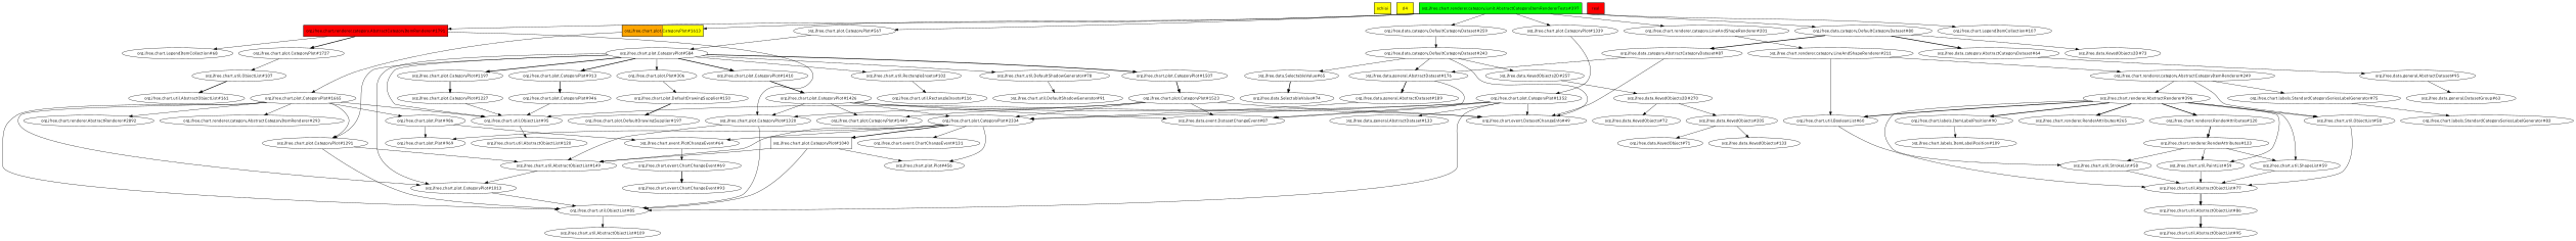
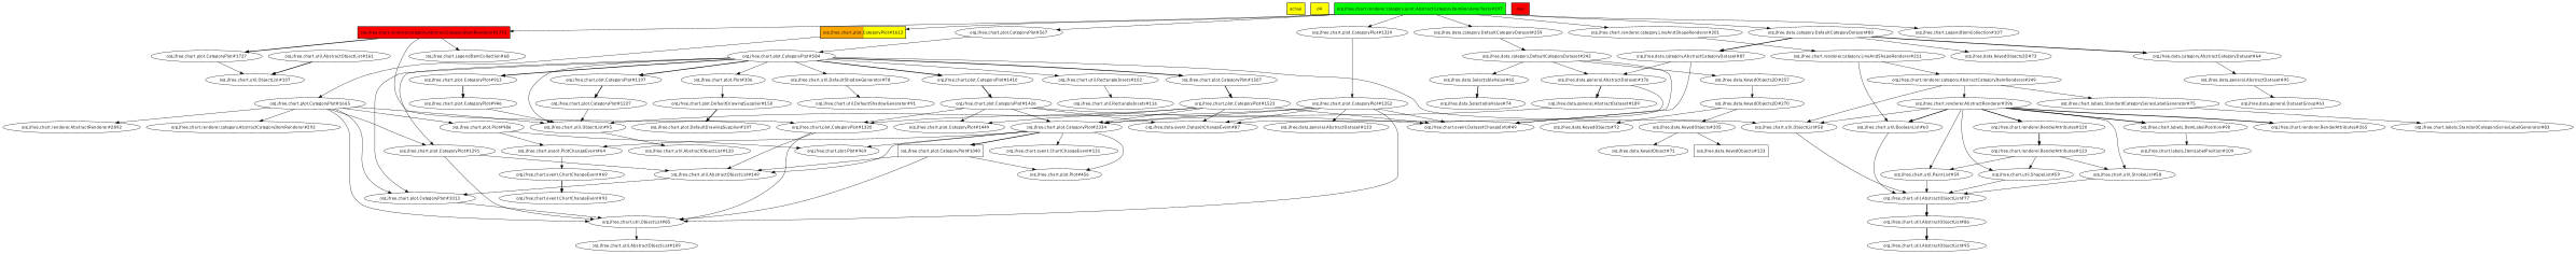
  digraph {
    fontname="IBM Plex Sans"
    node [fontname="IBM Plex Sans"]
    edge [fontname="IBM Plex Sans"]
    ochiai [fillcolor=yellow shape=box style=striped]
    d4 [fillcolor=yellow shape=box style=striped]
    "org.jfree.chart.renderer.category.AbstractCategoryItemRenderer#1791" [fillcolor=red shape=box style=striped]
    "org.jfree.chart.plot.CategoryPlot#1727"
    "org.jfree.chart.plot.CategoryPlot#1320"
    "org.jfree.chart.LegendItemCollection#68"
    "org.jfree.chart.util.ObjectList#107"
    "org.jfree.chart.util.ObjectList#85"
    "org.jfree.chart.util.AbstractObjectList#149"
    "org.jfree.chart.renderer.category.junit.AbstractCategoryItemRendererTests#397" [fillcolor=green shape=box style=striped]
    "org.jfree.chart.plot.CategoryPlot#1613" [fillcolor="orange:yellow" shape=box style=striped]
    "org.jfree.chart.renderer.category.LineAndShapeRenderer#201"
    "org.jfree.data.category.DefaultCategoryDataset#80"
    "org.jfree.chart.plot.CategoryPlot#1339"
    "org.jfree.chart.plot.CategoryPlot#567"
    "org.jfree.data.category.DefaultCategoryDataset#259"
    "org.jfree.chart.LegendItemCollection#107"
    "org.jfree.chart.plot.CategoryPlot#1665"
    "org.jfree.chart.renderer.category.LineAndShapeRenderer#211"
    "org.jfree.data.category.AbstractCategoryDataset#87"
    "org.jfree.data.KeyedObjects2D#73"
    "org.jfree.data.category.AbstractCategoryDataset#64"
    "org.jfree.chart.plot.CategoryPlot#1352"
    "org.jfree.chart.plot.CategoryPlot#584"
    "org.jfree.data.category.DefaultCategoryDataset#243"
    "org.jfree.chart.util.ObjectList#95"
    "org.jfree.chart.renderer.AbstractRenderer#2892"
    "org.jfree.chart.plot.Plot#986"
    "org.jfree.chart.plot.CategoryPlot#1291"
    "org.jfree.chart.plot.CategoryPlot#1013"
    "org.jfree.chart.renderer.category.AbstractCategoryItemRenderer#293"
    real [fillcolor=red shape=box style=striped]
    "org.jfree.data.general.AbstractDataset#176"
    "org.jfree.chart.event.DatasetChangeInfo#49"
    "org.jfree.data.event.DatasetChangeEvent#87"
    "org.jfree.data.general.AbstractDataset#189"
    "org.jfree.chart.plot.CategoryPlot#2334"
    "org.jfree.data.KeyedObjects2D#257"
    "org.jfree.data.SelectableValue#65"
    "org.jfree.data.KeyedObjects2D#270"
    "org.jfree.data.SelectableValue#74"
    "org.jfree.chart.event.PlotChangeEvent#64"
    "org.jfree.chart.event.ChartChangeEvent#69"
    "org.jfree.chart.event.ChartChangeEvent#93"
    "org.jfree.chart.labels.StandardCategorySeriesLabelGenerator#75"
    "org.jfree.chart.labels.StandardCategorySeriesLabelGenerator#83"
    "org.jfree.chart.util.RectangleInsets#102"
    "org.jfree.chart.util.RectangleInsets#116"
    "org.jfree.data.general.AbstractDataset#95"
    "org.jfree.data.general.DatasetGroup#63"
    "org.jfree.data.general.AbstractDataset#133"
    "org.jfree.chart.util.AbstractObjectList#109"
    "org.jfree.chart.plot.Plot#969"
    "org.jfree.chart.plot.CategoryPlot#1040" [shape=box]
    "org.jfree.chart.plot.Plot#456"
    "org.jfree.chart.event.ChartChangeEvent#131"
    n57 [label="org.jfree.chart.util.AbstractObjectList#120"]
    "org.jfree.chart.util.AbstractObjectList#161"
    "org.jfree.chart.util.BooleanList#60"
    "org.jfree.chart.renderer.category.AbstractCategoryItemRenderer#249"
    "org.jfree.chart.util.AbstractObjectList#77"
    "org.jfree.chart.util.ObjectList#58"
    "org.jfree.chart.renderer.AbstractRenderer#396"
    "org.jfree.chart.util.DefaultShadowGenerator#78"
    "org.jfree.chart.plot.CategoryPlot#1197"
    "org.jfree.chart.plot.CategoryPlot#1507"
    "org.jfree.chart.plot.Plot#306"
    "org.jfree.chart.plot.CategoryPlot#913"
    "org.jfree.chart.plot.CategoryPlot#1410"
    "org.jfree.chart.util.DefaultShadowGenerator#91"
    "org.jfree.chart.plot.CategoryPlot#1227"
    "org.jfree.chart.plot.CategoryPlot#1523"
    "org.jfree.chart.plot.DefaultDrawingSupplier#150"
    "org.jfree.chart.plot.CategoryPlot#946"
    "org.jfree.chart.plot.CategoryPlot#1426"
    "org.jfree.data.KeyedObjects#205"
    "org.jfree.data.KeyedObjects#72"
    "org.jfree.data.KeyedObject#71"
-   "org.jfree.data.KeyedObjects#133"
+   "org.jfree.data.KeyedObjects#133" [shape=box]
    "org.jfree.chart.util.AbstractObjectList#86"
    "org.jfree.chart.util.AbstractObjectList#95"
    "org.jfree.chart.util.PaintList#59"
    "org.jfree.chart.util.ShapeList#59"
    "org.jfree.chart.labels.ItemLabelPosition#90"
    "org.jfree.chart.util.StrokeList#58"
    "org.jfree.chart.renderer.RenderAttributes#265"
    "org.jfree.chart.renderer.RenderAttributes#120"
    "org.jfree.chart.labels.ItemLabelPosition#109"
    "org.jfree.chart.renderer.RenderAttributes#123"
    "org.jfree.chart.plot.CategoryPlot#1449"
    "org.jfree.chart.plot.DefaultDrawingSupplier#197"
    "org.jfree.chart.renderer.category.AbstractCategoryItemRenderer#1791" -> "org.jfree.chart.plot.CategoryPlot#1727" [style=bold]
    "org.jfree.chart.renderer.category.AbstractCategoryItemRenderer#1791" -> "org.jfree.chart.plot.CategoryPlot#1320"
    "org.jfree.chart.renderer.category.AbstractCategoryItemRenderer#1791" -> "org.jfree.chart.LegendItemCollection#68"
    "org.jfree.chart.plot.CategoryPlot#1727" -> "org.jfree.chart.util.ObjectList#107"
    "org.jfree.chart.plot.CategoryPlot#1320" -> "org.jfree.chart.util.ObjectList#85"
    "org.jfree.chart.plot.CategoryPlot#1320" -> "org.jfree.chart.util.AbstractObjectList#149"
-   "org.jfree.chart.util.ObjectList#107" -> "org.jfree.chart.util.AbstractObjectList#161" [style=bold]
+   "org.jfree.chart.util.AbstractObjectList#161" -> "org.jfree.chart.util.ObjectList#107" [style=bold]
    "org.jfree.chart.util.ObjectList#85" -> "org.jfree.chart.util.AbstractObjectList#109"
    "org.jfree.chart.util.AbstractObjectList#149" -> "org.jfree.chart.plot.CategoryPlot#1013"
    "org.jfree.chart.renderer.category.junit.AbstractCategoryItemRendererTests#397" -> "org.jfree.chart.renderer.category.AbstractCategoryItemRenderer#1791"
    "org.jfree.chart.renderer.category.junit.AbstractCategoryItemRendererTests#397" -> "org.jfree.chart.plot.CategoryPlot#1613"
    "org.jfree.chart.renderer.category.junit.AbstractCategoryItemRendererTests#397" -> "org.jfree.chart.renderer.category.LineAndShapeRenderer#201"
    "org.jfree.chart.renderer.category.junit.AbstractCategoryItemRendererTests#397" -> "org.jfree.data.category.DefaultCategoryDataset#80"
    "org.jfree.chart.renderer.category.junit.AbstractCategoryItemRendererTests#397" -> "org.jfree.chart.plot.CategoryPlot#1339"
    "org.jfree.chart.renderer.category.junit.AbstractCategoryItemRendererTests#397" -> "org.jfree.chart.plot.CategoryPlot#567"
    "org.jfree.chart.renderer.category.junit.AbstractCategoryItemRendererTests#397" -> "org.jfree.data.category.DefaultCategoryDataset#259"
    "org.jfree.chart.renderer.category.junit.AbstractCategoryItemRendererTests#397" -> "org.jfree.chart.LegendItemCollection#107"
    "org.jfree.chart.plot.CategoryPlot#1613" -> "org.jfree.chart.plot.CategoryPlot#1665"
    "org.jfree.chart.renderer.category.LineAndShapeRenderer#201" -> "org.jfree.chart.renderer.category.LineAndShapeRenderer#211"
    "org.jfree.data.category.DefaultCategoryDataset#80" -> "org.jfree.data.category.AbstractCategoryDataset#87" [style=bold]
    "org.jfree.data.category.DefaultCategoryDataset#80" -> "org.jfree.data.KeyedObjects2D#73"
    "org.jfree.data.category.DefaultCategoryDataset#80" -> "org.jfree.data.category.AbstractCategoryDataset#64" [style=bold]
    "org.jfree.chart.plot.CategoryPlot#1339" -> "org.jfree.chart.plot.CategoryPlot#1352"
    "org.jfree.chart.plot.CategoryPlot#567" -> "org.jfree.chart.plot.CategoryPlot#584"
    "org.jfree.data.category.DefaultCategoryDataset#259" -> "org.jfree.data.category.DefaultCategoryDataset#243"
    "org.jfree.chart.plot.CategoryPlot#1665" -> "org.jfree.chart.util.ObjectList#85"
    "org.jfree.chart.plot.CategoryPlot#1665" -> "org.jfree.chart.util.ObjectList#95"
    "org.jfree.chart.plot.CategoryPlot#1665" -> "org.jfree.chart.renderer.AbstractRenderer#2892"
    "org.jfree.chart.plot.CategoryPlot#1665" -> "org.jfree.chart.plot.Plot#986"
    "org.jfree.chart.plot.CategoryPlot#1665" -> "org.jfree.chart.plot.CategoryPlot#1291"
    "org.jfree.chart.plot.CategoryPlot#1665" -> "org.jfree.chart.plot.CategoryPlot#1013"
    "org.jfree.chart.plot.CategoryPlot#1665" -> "org.jfree.chart.renderer.category.AbstractCategoryItemRenderer#293"
    "org.jfree.chart.renderer.category.LineAndShapeRenderer#211" -> "org.jfree.chart.util.BooleanList#60"
    "org.jfree.chart.renderer.category.LineAndShapeRenderer#211" -> "org.jfree.chart.renderer.category.AbstractCategoryItemRenderer#249"
    "org.jfree.data.category.AbstractCategoryDataset#87" -> "org.jfree.data.general.AbstractDataset#176"
    "org.jfree.data.category.AbstractCategoryDataset#87" -> "org.jfree.chart.event.DatasetChangeInfo#49"
    "org.jfree.data.category.AbstractCategoryDataset#64" -> "org.jfree.data.general.AbstractDataset#95"
    "org.jfree.chart.plot.CategoryPlot#1352" -> "org.jfree.chart.util.ObjectList#85"
    "org.jfree.chart.plot.CategoryPlot#1352" -> "org.jfree.chart.util.ObjectList#95"
    "org.jfree.chart.plot.CategoryPlot#1352" -> "org.jfree.chart.event.DatasetChangeInfo#49"
    "org.jfree.chart.plot.CategoryPlot#1352" -> "org.jfree.data.event.DatasetChangeEvent#87"
    "org.jfree.chart.plot.CategoryPlot#1352" -> "org.jfree.chart.plot.CategoryPlot#2334"
    "org.jfree.chart.plot.CategoryPlot#1352" -> "org.jfree.data.general.AbstractDataset#133"
    "org.jfree.chart.plot.CategoryPlot#584" -> "org.jfree.chart.util.ObjectList#95"
    "org.jfree.chart.plot.CategoryPlot#584" -> "org.jfree.chart.plot.CategoryPlot#1291"
    "org.jfree.chart.plot.CategoryPlot#584" -> "org.jfree.chart.plot.CategoryPlot#1013"
    "org.jfree.chart.plot.CategoryPlot#584" -> "org.jfree.chart.util.RectangleInsets#102"
+   "org.jfree.chart.plot.CategoryPlot#584" -> "org.jfree.chart.util.ObjectList#58"
    "org.jfree.chart.plot.CategoryPlot#584" -> "org.jfree.chart.util.DefaultShadowGenerator#78"
    "org.jfree.chart.plot.CategoryPlot#584" -> "org.jfree.chart.plot.CategoryPlot#1197" [style=bold]
    "org.jfree.chart.plot.CategoryPlot#584" -> "org.jfree.chart.plot.CategoryPlot#1507" [style=bold]
    "org.jfree.chart.plot.CategoryPlot#584" -> "org.jfree.chart.plot.Plot#306"
    "org.jfree.chart.plot.CategoryPlot#584" -> "org.jfree.chart.plot.CategoryPlot#913" [style=bold]
    "org.jfree.chart.plot.CategoryPlot#584" -> "org.jfree.chart.plot.CategoryPlot#1410" [style=bold]
    "org.jfree.data.category.DefaultCategoryDataset#243" -> "org.jfree.data.general.AbstractDataset#176"
    "org.jfree.data.category.DefaultCategoryDataset#243" -> "org.jfree.chart.event.DatasetChangeInfo#49"
    "org.jfree.data.category.DefaultCategoryDataset#243" -> "org.jfree.data.KeyedObjects2D#257"
    "org.jfree.data.category.DefaultCategoryDataset#243" -> "org.jfree.data.SelectableValue#65"
    "org.jfree.chart.util.ObjectList#95" -> n57
    "org.jfree.chart.plot.Plot#986" -> "org.jfree.chart.event.PlotChangeEvent#64"
    "org.jfree.chart.plot.Plot#986" -> "org.jfree.chart.plot.Plot#969"
    "org.jfree.chart.plot.CategoryPlot#1291" -> "org.jfree.chart.util.ObjectList#85"
    "org.jfree.chart.plot.CategoryPlot#1291" -> "org.jfree.chart.util.AbstractObjectList#149"
    "org.jfree.chart.plot.CategoryPlot#1013" -> "org.jfree.chart.util.ObjectList#85"
    "org.jfree.data.general.AbstractDataset#176" -> "org.jfree.data.event.DatasetChangeEvent#87"
    "org.jfree.data.general.AbstractDataset#176" -> "org.jfree.data.general.AbstractDataset#189" [style=bold]
    "org.jfree.data.general.AbstractDataset#189" -> "org.jfree.chart.plot.CategoryPlot#2334"
    "org.jfree.chart.plot.CategoryPlot#2334" -> "org.jfree.chart.util.AbstractObjectList#149"
    "org.jfree.chart.plot.CategoryPlot#2334" -> "org.jfree.chart.event.PlotChangeEvent#64"
    "org.jfree.chart.plot.CategoryPlot#2334" -> "org.jfree.chart.plot.Plot#969"
    "org.jfree.chart.plot.CategoryPlot#2334" -> "org.jfree.chart.plot.CategoryPlot#1040" [style=bold]
    "org.jfree.chart.plot.CategoryPlot#2334" -> "org.jfree.chart.plot.Plot#456"
    "org.jfree.chart.plot.CategoryPlot#2334" -> "org.jfree.chart.event.ChartChangeEvent#131"
    "org.jfree.data.KeyedObjects2D#257" -> "org.jfree.data.KeyedObjects2D#270"
    "org.jfree.data.SelectableValue#65" -> "org.jfree.data.SelectableValue#74" [style=bold]
    "org.jfree.data.KeyedObjects2D#270" -> "org.jfree.data.KeyedObjects#205"
    "org.jfree.data.KeyedObjects2D#270" -> "org.jfree.data.KeyedObjects#72"
    "org.jfree.chart.event.PlotChangeEvent#64" -> "org.jfree.chart.event.ChartChangeEvent#69"
    "org.jfree.chart.event.ChartChangeEvent#69" -> "org.jfree.chart.event.ChartChangeEvent#93" [style=bold]
    "org.jfree.chart.labels.StandardCategorySeriesLabelGenerator#75" -> "org.jfree.chart.labels.StandardCategorySeriesLabelGenerator#83"
    "org.jfree.chart.util.RectangleInsets#102" -> "org.jfree.chart.util.RectangleInsets#116"
    "org.jfree.data.general.AbstractDataset#95" -> "org.jfree.data.general.DatasetGroup#63"
    "org.jfree.chart.plot.CategoryPlot#1040" -> "org.jfree.chart.util.ObjectList#85"
    "org.jfree.chart.plot.CategoryPlot#1040" -> "org.jfree.chart.util.AbstractObjectList#149"
    "org.jfree.chart.plot.CategoryPlot#1040" -> "org.jfree.chart.plot.Plot#456"
    "org.jfree.chart.util.BooleanList#60" -> "org.jfree.chart.util.AbstractObjectList#77"
    "org.jfree.chart.renderer.category.AbstractCategoryItemRenderer#249" -> "org.jfree.chart.labels.StandardCategorySeriesLabelGenerator#75"
    "org.jfree.chart.renderer.category.AbstractCategoryItemRenderer#249" -> "org.jfree.chart.util.ObjectList#58"
    "org.jfree.chart.renderer.category.AbstractCategoryItemRenderer#249" -> "org.jfree.chart.renderer.AbstractRenderer#396"
    "org.jfree.chart.util.AbstractObjectList#77" -> "org.jfree.chart.util.AbstractObjectList#86" [style=bold]
    "org.jfree.chart.util.ObjectList#58" -> "org.jfree.chart.util.AbstractObjectList#77"
    "org.jfree.chart.renderer.AbstractRenderer#396" -> "org.jfree.chart.util.BooleanList#60" [style=bold]
    "org.jfree.chart.renderer.AbstractRenderer#396" -> "org.jfree.chart.util.ObjectList#58"
    "org.jfree.chart.renderer.AbstractRenderer#396" -> "org.jfree.chart.util.PaintList#59"
    "org.jfree.chart.renderer.AbstractRenderer#396" -> "org.jfree.chart.util.ShapeList#59"
    "org.jfree.chart.renderer.AbstractRenderer#396" -> "org.jfree.chart.labels.ItemLabelPosition#90" [style=bold]
    "org.jfree.chart.renderer.AbstractRenderer#396" -> "org.jfree.chart.util.StrokeList#58"
    "org.jfree.chart.renderer.AbstractRenderer#396" -> "org.jfree.chart.renderer.RenderAttributes#265" [style=bold]
    "org.jfree.chart.renderer.AbstractRenderer#396" -> "org.jfree.chart.renderer.RenderAttributes#120" [style=bold]
    "org.jfree.chart.util.DefaultShadowGenerator#78" -> "org.jfree.chart.util.DefaultShadowGenerator#91"
    "org.jfree.chart.plot.CategoryPlot#1197" -> "org.jfree.chart.plot.CategoryPlot#1227" [style=bold]
    "org.jfree.chart.plot.CategoryPlot#1507" -> "org.jfree.chart.plot.CategoryPlot#1523" [style=bold]
    "org.jfree.chart.plot.Plot#306" -> "org.jfree.chart.plot.DefaultDrawingSupplier#150"
    "org.jfree.chart.plot.CategoryPlot#913" -> "org.jfree.chart.plot.CategoryPlot#946" [style=bold]
    "org.jfree.chart.plot.CategoryPlot#1410" -> "org.jfree.chart.plot.CategoryPlot#1426" [style=bold]
    "org.jfree.chart.plot.CategoryPlot#1227" -> "org.jfree.chart.util.ObjectList#95"
    "org.jfree.chart.plot.CategoryPlot#1523" -> "org.jfree.chart.plot.CategoryPlot#1320"
    "org.jfree.chart.plot.CategoryPlot#1523" -> "org.jfree.chart.event.DatasetChangeInfo#49"
    "org.jfree.chart.plot.CategoryPlot#1523" -> "org.jfree.data.event.DatasetChangeEvent#87"
    "org.jfree.chart.plot.CategoryPlot#1523" -> "org.jfree.chart.plot.CategoryPlot#2334"
    "org.jfree.chart.plot.CategoryPlot#1523" -> "org.jfree.chart.plot.CategoryPlot#1449"
    "org.jfree.chart.plot.DefaultDrawingSupplier#150" -> "org.jfree.chart.plot.DefaultDrawingSupplier#197" [style=bold]
    "org.jfree.chart.plot.CategoryPlot#946" -> "org.jfree.chart.util.ObjectList#95"
    "org.jfree.chart.plot.CategoryPlot#1426" -> "org.jfree.chart.plot.CategoryPlot#1320"
    "org.jfree.chart.plot.CategoryPlot#1426" -> "org.jfree.chart.event.DatasetChangeInfo#49"
    "org.jfree.chart.plot.CategoryPlot#1426" -> "org.jfree.data.event.DatasetChangeEvent#87"
    "org.jfree.chart.plot.CategoryPlot#1426" -> "org.jfree.chart.plot.CategoryPlot#2334"
    "org.jfree.chart.plot.CategoryPlot#1426" -> "org.jfree.chart.plot.CategoryPlot#1449"
    "org.jfree.data.KeyedObjects#205" -> "org.jfree.data.KeyedObject#71"
    "org.jfree.data.KeyedObjects#205" -> "org.jfree.data.KeyedObjects#133"
    "org.jfree.chart.util.AbstractObjectList#86" -> "org.jfree.chart.util.AbstractObjectList#95" [style=bold]
    "org.jfree.chart.util.PaintList#59" -> "org.jfree.chart.util.AbstractObjectList#77"
    "org.jfree.chart.util.ShapeList#59" -> "org.jfree.chart.util.AbstractObjectList#77"
    "org.jfree.chart.labels.ItemLabelPosition#90" -> "org.jfree.chart.labels.ItemLabelPosition#109"
    "org.jfree.chart.util.StrokeList#58" -> "org.jfree.chart.util.AbstractObjectList#77"
    "org.jfree.chart.renderer.RenderAttributes#120" -> "org.jfree.chart.renderer.RenderAttributes#123" [style=bold]
    "org.jfree.chart.renderer.RenderAttributes#123" -> "org.jfree.chart.util.PaintList#59"
    "org.jfree.chart.renderer.RenderAttributes#123" -> "org.jfree.chart.util.ShapeList#59"
    "org.jfree.chart.renderer.RenderAttributes#123" -> "org.jfree.chart.util.StrokeList#58"
  }
